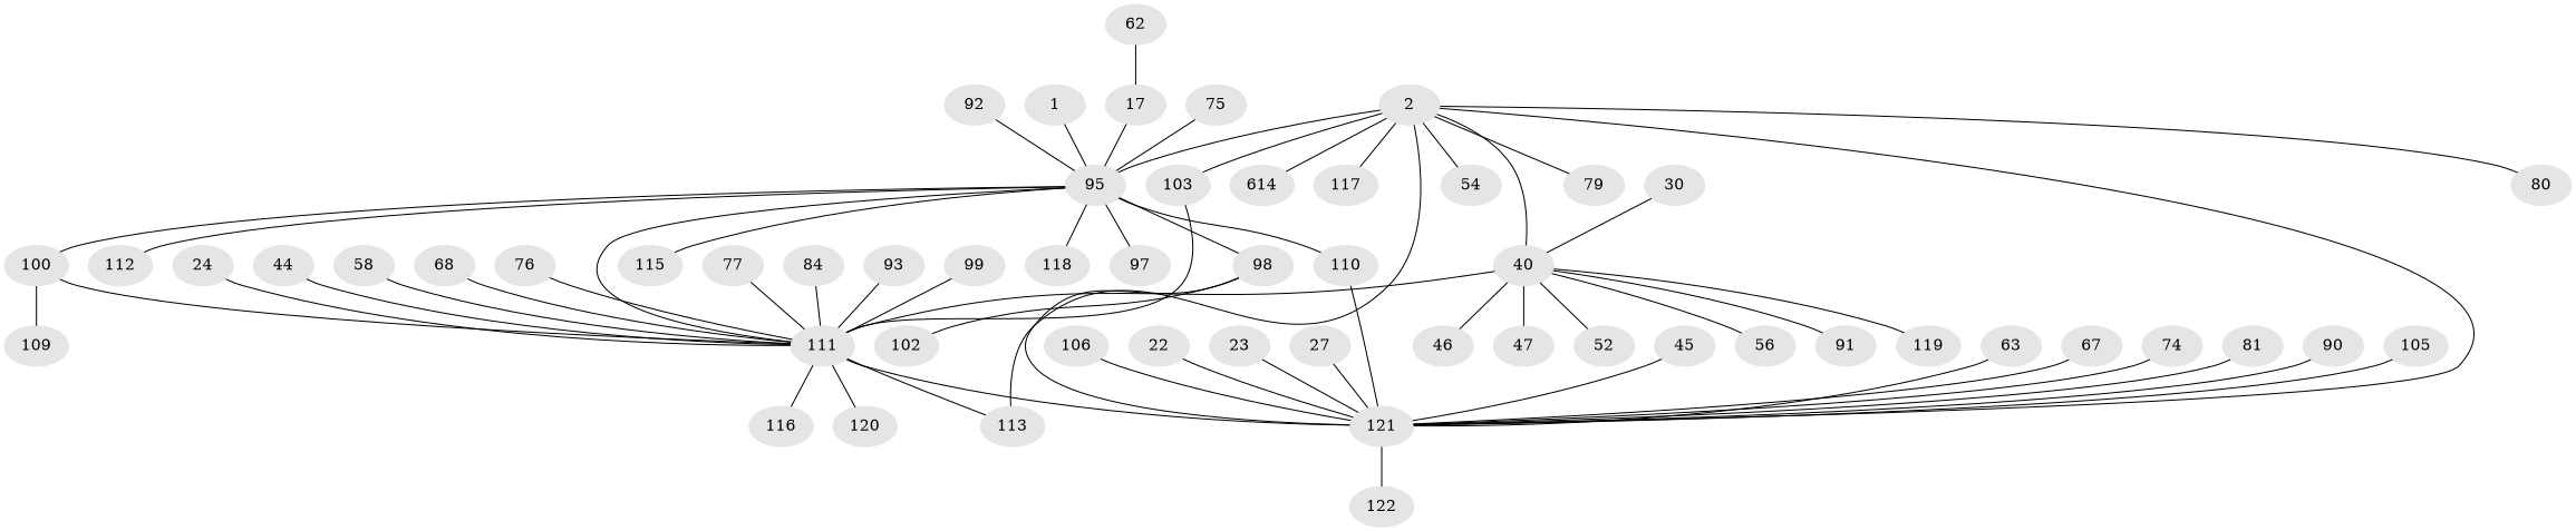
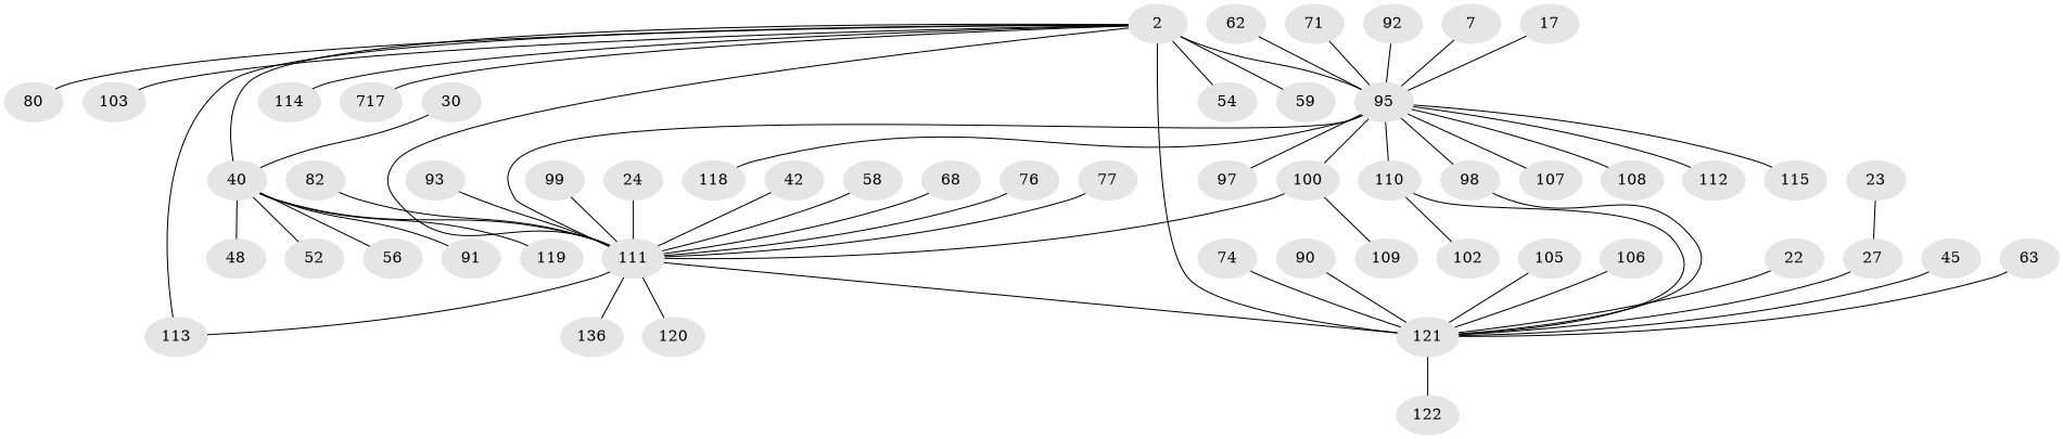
  graph {
    node [color=gray90 style=filled]
    40 [super="+4+25"]
    111 [super="+79+33+86"]
-   46
-   47
+   47 [label=48]
    52
    56 [super="+48"]
    91 [super="+85"]
    119
    2
    54
-   59 [label=79]
+   59
    80
    95 [super="+5+6+70+88"]
    103
    113 [super="+9+36+89"]
-   114 [label=614]
-   117
+   114
+   117 [label=717]
    121 [super="+15+21+1+10+14"]
    97
    98 [super="+73"]
    100 [super="+96"]
+   107 [super="+101"]
+   108
    110 [super="+43"]
    112
    115
    118
    122
-   7 [label=1]
+   7
    17
    22
    23
-   116 [super="+49+60"]
+   116 [super="+49+60" label=136]
    120
    24
    27
    30
-   42 [label=44]
+   42
    45
    58
    62 [super="+31"]
    63
-   67
    68
    74
-   75
+   75 [label=71]
    76
    77 [super="+34"]
-   81
-   82 [label=84]
+   82
    90 [super="+83"]
    92
    93
    102
    109
    99
    105
    106 [super="+12"]
    40 -- 111 [weight=5]
-   40 -- 46
    40 -- 47
    40 -- 52
    40 -- 56
    40 -- 91
    40 -- 119
    111 -- 113
    111 -- 121 [weight=4]
    111 -- 116
    111 -- 120
    2 -- 40
    2 -- 54
    2 -- 59
    2 -- 80
    2 -- 95 [weight=4]
    2 -- 103
    2 -- 113 [weight=2]
    2 -- 114
    2 -- 117
    2 -- 121 [weight=3]
    95 -- 111 [weight=2]
    95 -- 97
    95 -- 98 [weight=2]
    95 -- 100 [weight=2]
+   95 -- 107
+   95 -- 108
    95 -- 110
    95 -- 112
    95 -- 115
    95 -- 118
-   103 -- 111
+   2 -- 111
    121 -- 122
    98 -- 121
-   98 -- 102
+   110 -- 102
    100 -- 111
    100 -- 109
    110 -- 121
    7 -- 95
    17 -- 95
    22 -- 121
-   23 -- 121
+   23 -- 27
    24 -- 111
    27 -- 121
    30 -- 40
    42 -- 111
    45 -- 121
    58 -- 111
-   62 -- 17
+   62 -- 95
    63 -- 121
-   67 -- 121
    68 -- 111
    74 -- 121
    75 -- 95
    76 -- 111
    77 -- 111
-   81 -- 121
    82 -- 111
    90 -- 121
    92 -- 95
    93 -- 111
    99 -- 111
    105 -- 121
    106 -- 121 [weight=2]
  }
